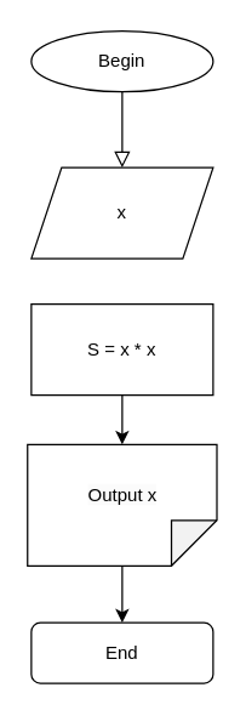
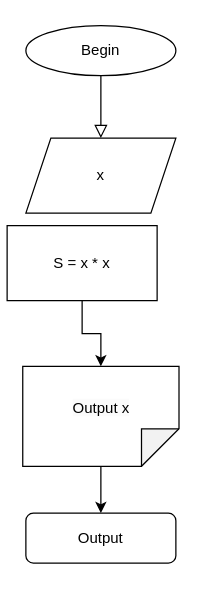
  <mxCell id="0" />
  <mxCell id="1" parent="0" />
  <mxCell id="2" value="" style="rounded=0;html=1;jettySize=auto;orthogonalLoop=1;fontSize=11;endArrow=block;endFill=0;endSize=8;strokeWidth=1;shadow=0;labelBackgroundColor=none;edgeStyle=orthogonalEdgeStyle;" parent="1" source="3" edge="1"><mxGeometry relative="1" as="geometry"><mxPoint x="80" y="110" as="targetPoint" /></mxGeometry></mxCell>
  <mxCell id="3" value="Begin" style="ellipse;whiteSpace=wrap;html=1;fontSize=12;glass=0;strokeWidth=1;shadow=0;" parent="1" vertex="1"><mxGeometry x="20" y="20" width="120" height="40" as="geometry" /></mxCell>
- <mxCell id="4" value="End" style="rounded=1;whiteSpace=wrap;html=1;fontSize=12;glass=0;strokeWidth=1;shadow=0;" parent="1" vertex="1"><mxGeometry x="20" y="410" width="120" height="40" as="geometry" /></mxCell>
+ <mxCell id="4" value="Output" style="rounded=1;whiteSpace=wrap;html=1;fontSize=12;glass=0;strokeWidth=1;shadow=0;" parent="1" vertex="1"><mxGeometry x="20" y="410" width="120" height="40" as="geometry" /></mxCell>
  <mxCell id="5" value="x" style="shape=parallelogram;perimeter=parallelogramPerimeter;whiteSpace=wrap;html=1;fixedSize=1;" vertex="1" parent="1"><mxGeometry x="20" y="110" width="120" height="60" as="geometry" /></mxCell>
  <mxCell id="6" style="edgeStyle=orthogonalEdgeStyle;rounded=0;orthogonalLoop=1;jettySize=auto;html=1;" edge="1" parent="1" source="7" target="9"><mxGeometry relative="1" as="geometry" /></mxCell>
- <mxCell id="7" value="S = x * x" style="rounded=0;whiteSpace=wrap;html=1;" vertex="1" parent="1"><mxGeometry x="20" y="200" width="120" height="60" as="geometry" /></mxCell>
+ <mxCell id="7" value="S = x * x" style="rounded=0;whiteSpace=wrap;html=1;" vertex="1" parent="1"><mxGeometry x="5" y="180" width="120" height="60" as="geometry" /></mxCell>
  <mxCell id="8" style="edgeStyle=orthogonalEdgeStyle;rounded=0;orthogonalLoop=1;jettySize=auto;html=1;entryX=0.5;entryY=0;entryDx=0;entryDy=0;" edge="1" parent="1" source="9" target="4"><mxGeometry relative="1" as="geometry" /></mxCell>
  <mxCell id="9" value="&#10;&lt;span style=&quot;color: rgb(0, 0, 0); font-family: Helvetica; font-size: 12px; font-style: normal; font-variant-ligatures: normal; font-variant-caps: normal; font-weight: 400; letter-spacing: normal; orphans: 2; text-align: center; text-indent: 0px; text-transform: none; widows: 2; word-spacing: 0px; -webkit-text-stroke-width: 0px; background-color: rgb(251, 251, 251); text-decoration-thickness: initial; text-decoration-style: initial; text-decoration-color: initial; float: none; display: inline !important;&quot;&gt;Output x&lt;/span&gt;&#10;&#10;" style="shape=note;whiteSpace=wrap;html=1;backgroundOutline=1;darkOpacity=0.05;rotation=90;horizontal=0;" vertex="1" parent="1"><mxGeometry x="40" y="270" width="80" height="125" as="geometry" /></mxCell>
